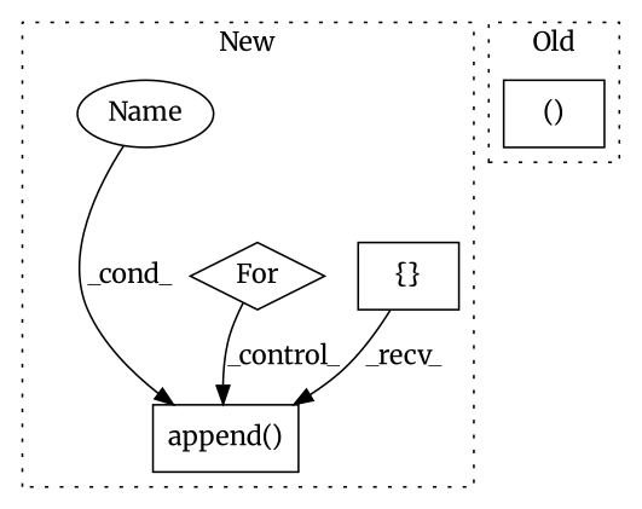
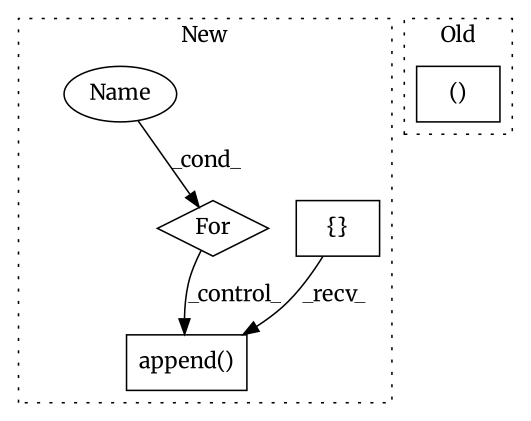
  digraph {
    fontname=Merriweather
    node [fontname=Merriweather shape=box]
    edge [fontname=Merriweather]
    n1 [a=75 l="18,1" label="append()" s="4736,4771"]
    n2 [a=59 l="2,1" label="{}" s="4694,4694"]
    n3 [a=87 l=1 label=Name s=4709 shape=ellipse]
    n4 [a=107 l="4,14" label=For s="4705,4722" shape=diamond]
    n5 [a=54 l=3 label="()" s=4461]
    subgraph cluster_1 {
      label=New
      style=dotted
      n1
      n2
      n3
      n4
    }
    subgraph cluster_2 {
      label=Old
      style=dotted
      n5
    }
    n2 -> n1 [label=_recv_]
-   n3 -> n1 [label=_cond_]
+   n3 -> n4 [label=_cond_]
    n4 -> n1 [label=_control_]
  }
